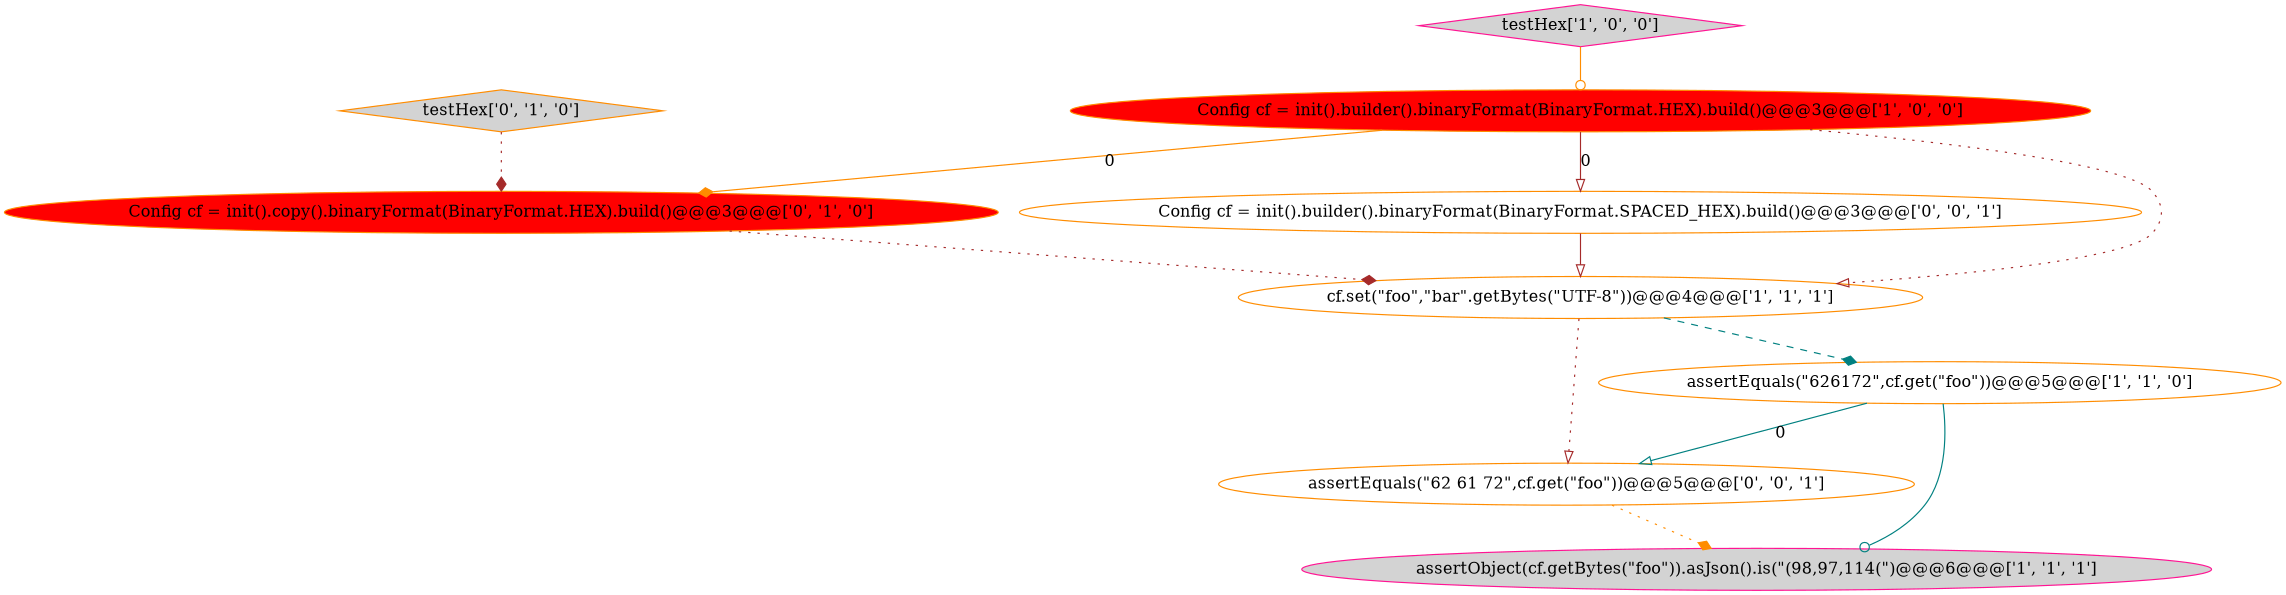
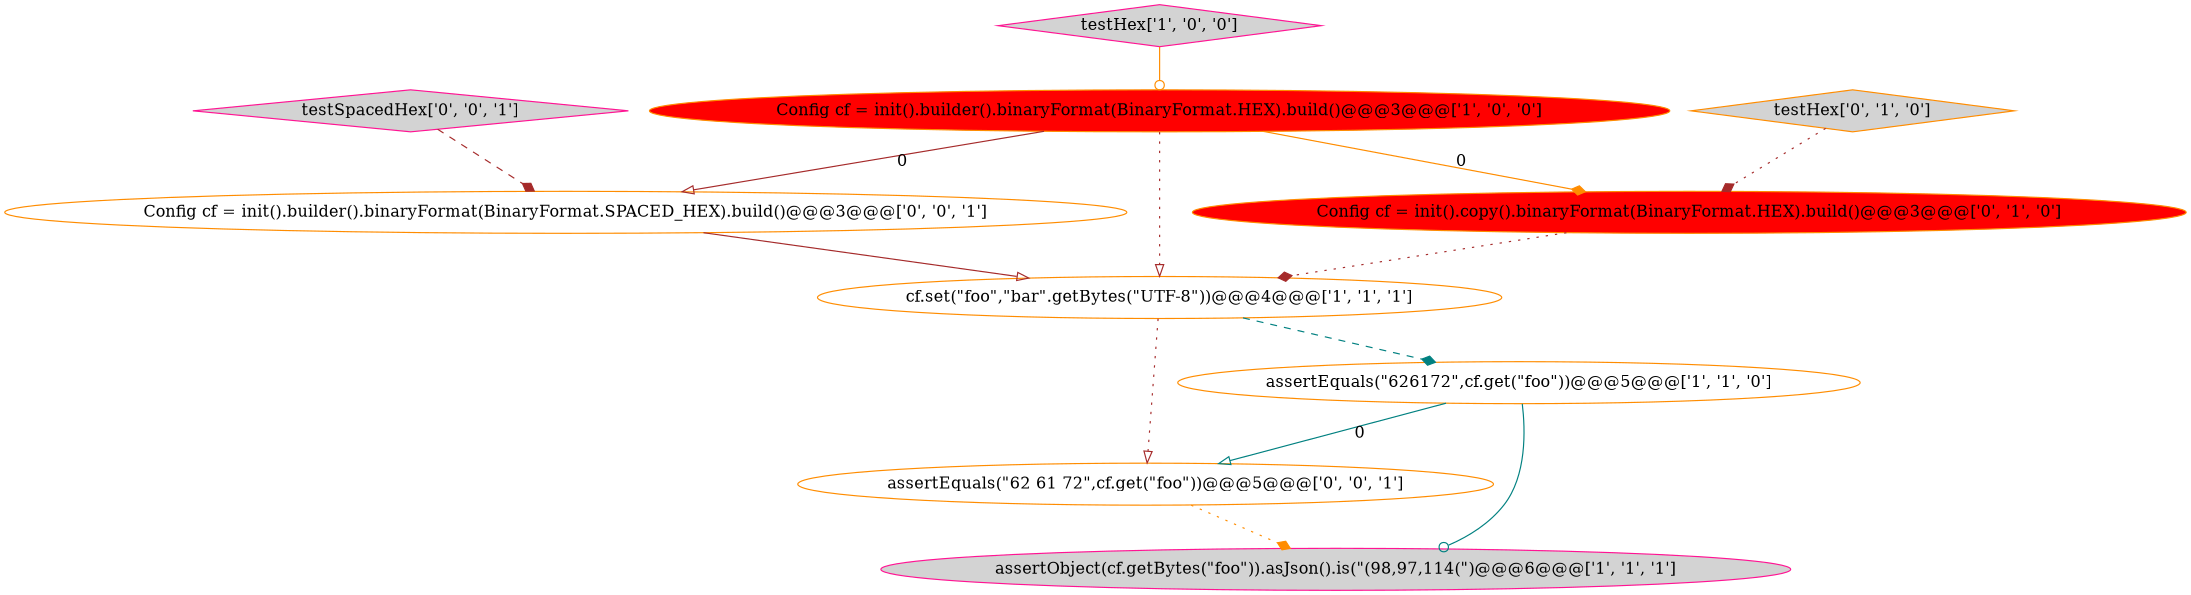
  digraph {
    node [fillcolor=white shape=ellipse style=filled color=darkorange]
    edge [style=solid color=brown arrowhead=diamond]
    n1 [fillcolor=red label="Config cf = init().builder().binaryFormat(BinaryFormat.HEX).build()@@@3@@@['1', '0', '0']"]
    n2 [fillcolor=red label="Config cf = init().copy().binaryFormat(BinaryFormat.HEX).build()@@@3@@@['0', '1', '0']"]
    n3 [label="Config cf = init().builder().binaryFormat(BinaryFormat.SPACED_HEX).build()@@@3@@@['0', '0', '1']"]
    n4 [label="cf.set(\"foo\",\"bar\".getBytes(\"UTF-8\"))@@@4@@@['1', '1', '1']"]
    n5 [fillcolor=lightgray label="assertObject(cf.getBytes(\"foo\")).asJson().is(\"(98,97,114(\")@@@6@@@['1', '1', '1']" color=deeppink]
+   n6 [fillcolor=lightgray label="testSpacedHex['0', '0', '1']" shape=diamond color=deeppink]
    n7 [label="assertEquals(\"62 61 72\",cf.get(\"foo\"))@@@5@@@['0', '0', '1']"]
    n8 [label="assertEquals(\"626172\",cf.get(\"foo\"))@@@5@@@['1', '1', '0']"]
    n9 [fillcolor=lightgray label="testHex['0', '1', '0']" shape=diamond]
    n10 [fillcolor=lightgray label="testHex['1', '0', '0']" shape=diamond color=deeppink]
    n1 -> n2 [label=0 color=darkorange]
    n1 -> n3 [label=0 arrowhead=onormal]
    n1 -> n4 [style=dotted arrowhead=onormal]
    n2 -> n4 [style=dotted]
    n3 -> n4 [arrowhead=onormal]
    n4 -> n7 [style=dotted arrowhead=onormal]
    n4 -> n8 [style=dashed color=teal]
+   n6 -> n3 [style=dashed]
    n7 -> n5 [style=dotted color=darkorange]
    n8 -> n5 [color=teal arrowhead=odot]
    n8 -> n7 [label=0 color=teal arrowhead=onormal]
    n9 -> n2 [style=dotted]
    n10 -> n1 [color=darkorange arrowhead=odot]
  }
